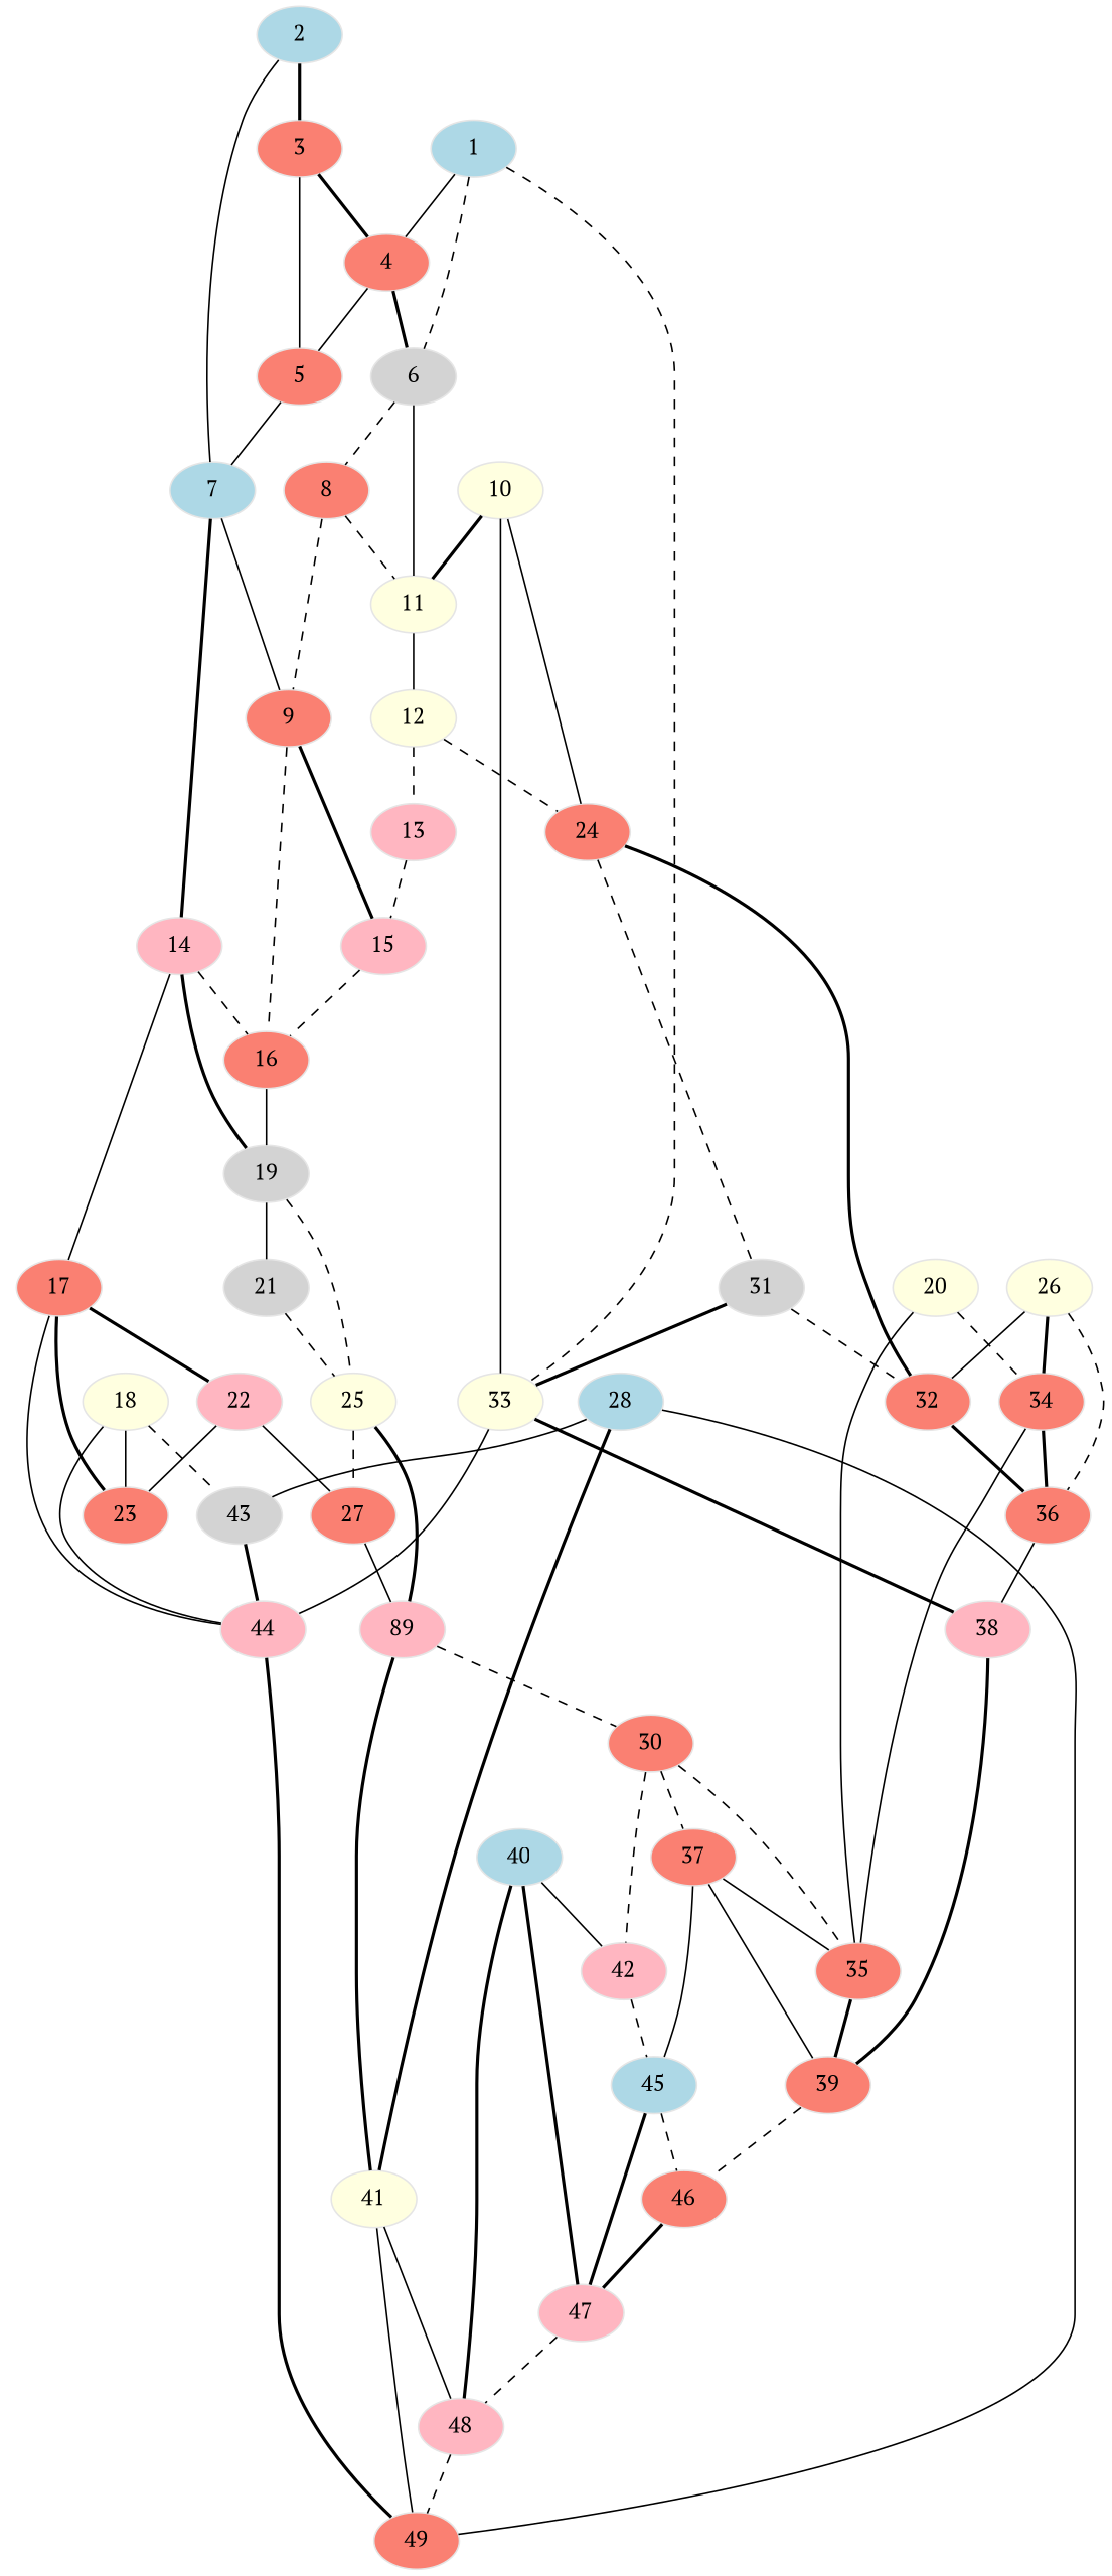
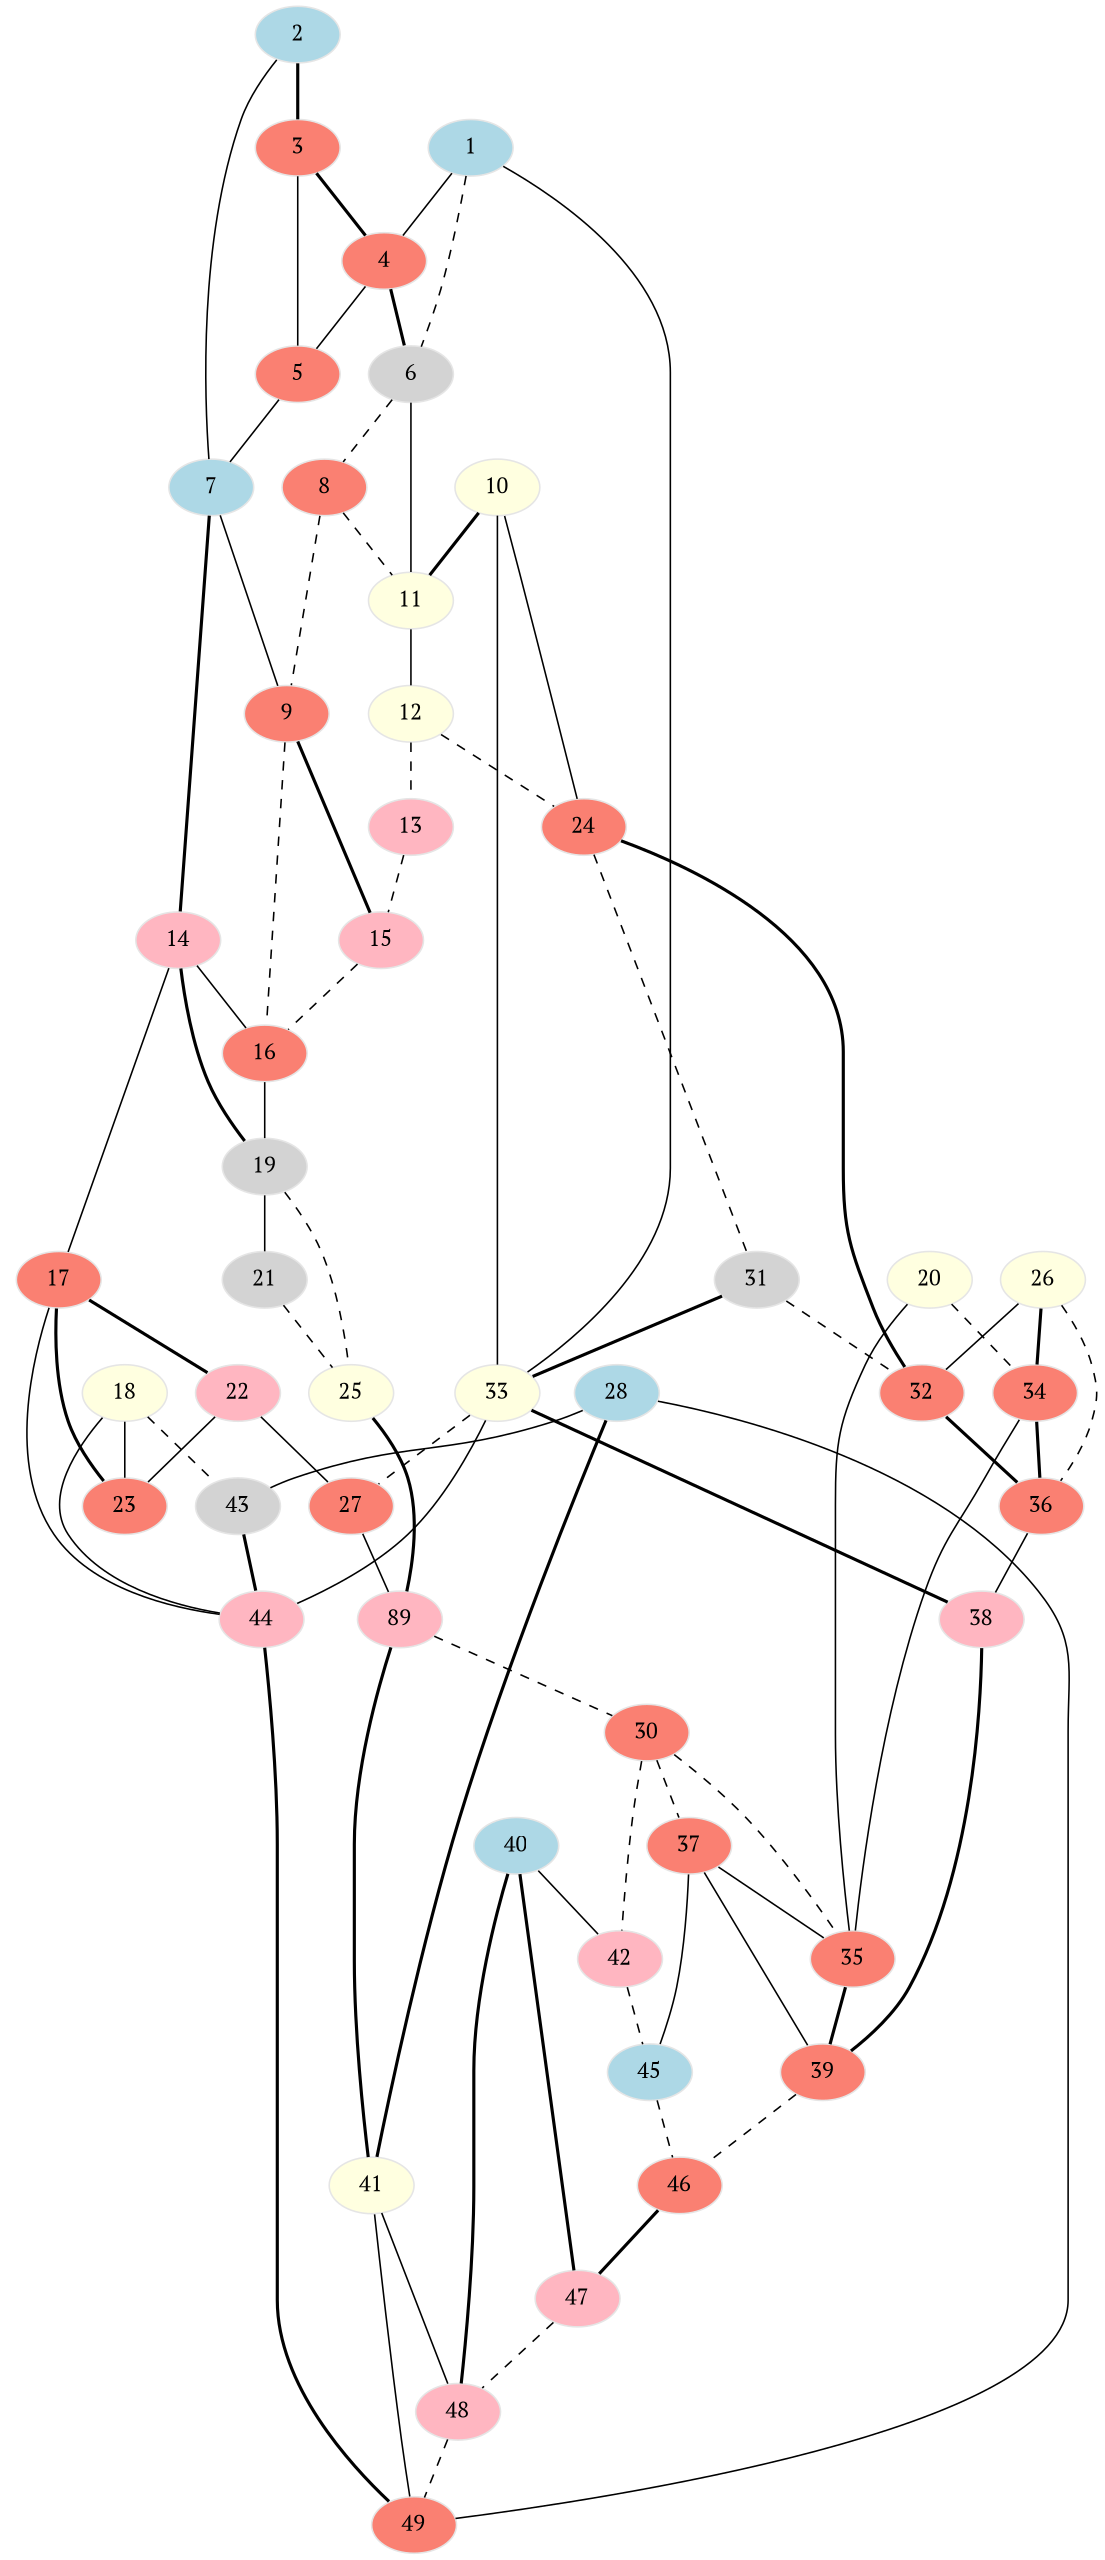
  graph {
    fontname="PT Serif"
    node [color=gray90 fillcolor=salmon fontname="PT Serif" style=filled]
    edge [fontname="PT Serif" style=solid weight=1.0]
    1 [fillcolor=lightblue]
    4
    6 [fillcolor=lightgrey]
    33 [fillcolor=lightyellow]
    5
    8
    11 [fillcolor=lightyellow]
    44 [fillcolor=lightpink]
    38 [fillcolor=lightpink]
    2 [fillcolor=lightblue]
    3
    7 [fillcolor=lightblue]
    9
    14 [fillcolor=lightpink]
    12 [fillcolor=lightyellow]
    15 [fillcolor=lightpink]
    16
    17
    19 [fillcolor=lightgrey]
    10 [fillcolor=lightyellow]
    24
    31 [fillcolor=lightgrey]
    32
    13 [fillcolor=lightpink]
    20 [fillcolor=lightyellow]
    34
    35
    22 [fillcolor=lightpink]
    23
    21 [fillcolor=lightgrey]
    25 [fillcolor=lightyellow]
    27
    49
    18 [fillcolor=lightyellow]
    43 [fillcolor=lightgrey]
    n36 [fillcolor=lightpink label=89]
    36
    39
    41 [fillcolor=lightyellow]
    30
    26 [fillcolor=lightyellow]
    28 [fillcolor=lightblue]
    48 [fillcolor=lightpink]
    37
    42 [fillcolor=lightpink]
    45 [fillcolor=lightblue]
    46
    47 [fillcolor=lightpink]
    40 [fillcolor=lightblue]
    1 -- 4
    1 -- 6 [style=dashed]
-   1 -- 33 [style=dashed]
+   1 -- 33
    4 -- 6 [style=bold]
    4 -- 5
    6 -- 8 [style=dashed]
    6 -- 11
    33 -- 44 [weight=2.0]
    33 -- 38 [style=bold]
    5 -- 7
    8 -- 11 [style=dashed]
    8 -- 9 [style=dashed]
    11 -- 12
    44 -- 49 [style=bold]
    38 -- 39 [style=bold]
    2 -- 3 [style=bold weight=2.0]
    2 -- 7
    3 -- 4 [style=bold]
    3 -- 5
    7 -- 9
    7 -- 14 [style=bold]
    9 -- 15 [style=bold]
    9 -- 16 [style=dashed]
-   14 -- 16 [style=dashed]
+   14 -- 16
    14 -- 17
    14 -- 19 [style=bold]
    12 -- 24 [style=dashed]
    12 -- 13 [style=dashed]
    15 -- 16 [style=dashed]
    16 -- 19
    17 -- 44
    17 -- 22 [style=bold]
    17 -- 23 [style=bold]
    19 -- 21
    19 -- 25 [style=dashed]
    10 -- 33
    10 -- 11 [style=bold]
    10 -- 24
    24 -- 31 [style=dashed]
    24 -- 32 [style=bold]
    31 -- 33 [style=bold]
    31 -- 32 [style=dashed]
    32 -- 36 [style=bold]
    13 -- 15 [style=dashed weight=2.0]
    20 -- 34 [style=dashed]
    20 -- 35
    34 -- 35
    34 -- 36 [style=bold]
    35 -- 39 [style=bold]
    22 -- 23
    22 -- 27 [weight=2.0]
    21 -- 25 [style=dashed]
-   25 -- 27 [style=dashed]
+   33 -- 27 [style=dashed]
    25 -- n36 [style=bold]
    27 -- n36
    18 -- 44
    18 -- 23
    18 -- 43 [style=dashed]
    43 -- 44 [style=bold]
    n36 -- 41 [style=bold]
    n36 -- 30 [style=dashed]
    36 -- 38
    39 -- 46 [style=dashed]
    41 -- 49
    41 -- 48
    30 -- 35 [style=dashed]
    30 -- 37 [style=dashed]
    30 -- 42 [style=dashed]
    26 -- 32
    26 -- 34 [style=bold]
    26 -- 36 [style=dashed]
    28 -- 49
    28 -- 43
    28 -- 41 [style=bold]
    48 -- 49 [style=dashed]
    37 -- 35
    37 -- 39
    37 -- 45
    42 -- 45 [style=dashed]
    45 -- 46 [style=dashed]
-   45 -- 47 [style=bold]
    46 -- 47 [style=bold]
    47 -- 48 [style=dashed]
    40 -- 48 [style=bold]
    40 -- 42
    40 -- 47 [style=bold]
  }
